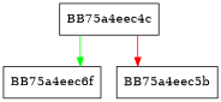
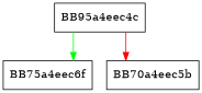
  digraph {
    splines=ortho
    node [shape=box]
-   BB75a4eec4c
+   BB75a4eec4c [label=BB95a4eec4c]
    BB75a4eec6f
-   BB75a4eec5b
+   BB75a4eec5b [label=BB70a4eec5b]
    BB75a4eec4c -> BB75a4eec6f [color=green]
    BB75a4eec4c -> BB75a4eec5b [color=red]
  }
